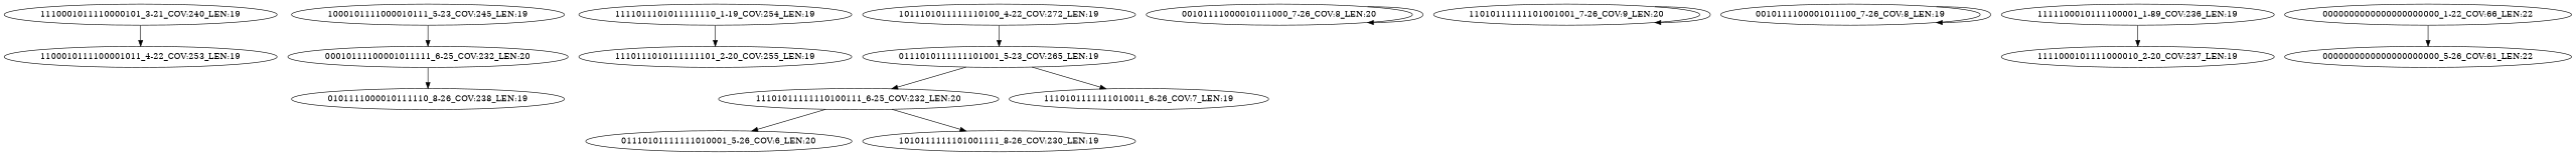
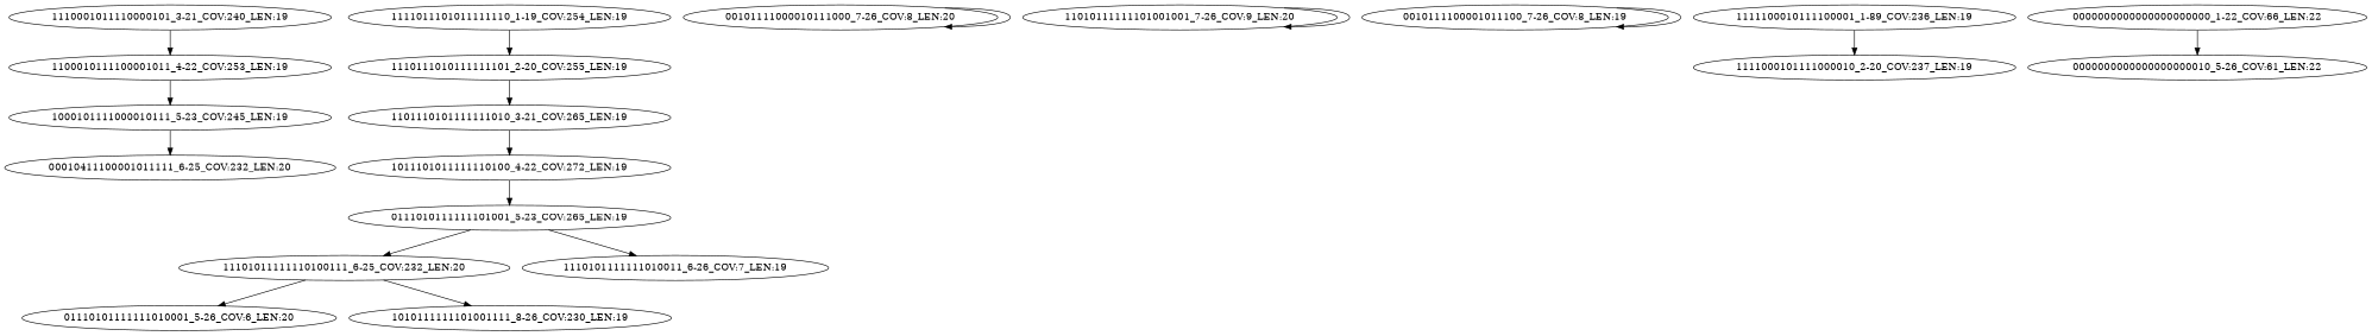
  digraph {
    "1110001011110000101_3-21_COV:240_LEN:19"
    "1100010111100001011_4-22_COV:253_LEN:19"
    "1000101111000010111_5-23_COV:245_LEN:19"
-   "00010111100001011111_6-25_COV:232_LEN:20"
-   "0101111000010111110_8-26_COV:238_LEN:19"
+   "00010111100001011111_6-25_COV:232_LEN:20" [label="00010411100001011111_6-25_COV:232_LEN:20"]
    "1110111010111111101_2-20_COV:255_LEN:19"
+   "1101110101111111010_3-21_COV:265_LEN:19"
    "1011101011111110100_4-22_COV:272_LEN:19"
    "0111010111111101001_5-23_COV:265_LEN:19"
    "00101111000010111000_7-26_COV:8_LEN:20"
    "11101011111110100111_6-25_COV:232_LEN:20"
    "1110101111111010011_6-26_COV:7_LEN:19"
    "11010111111101001001_7-26_COV:9_LEN:20"
    "0010111100001011100_7-26_COV:8_LEN:19"
    "1111011101011111110_1-19_COV:254_LEN:19"
    "01110101111111010001_5-26_COV:6_LEN:20"
    "1010111111101001111_8-26_COV:230_LEN:19"
    n18 [label="1111100010111100001_1-89_COV:236_LEN:19"]
    "1111000101111000010_2-20_COV:237_LEN:19"
    "0000000000000000000000_1-22_COV:66_LEN:22"
-   "0000000000000000000000_5-26_COV:61_LEN:22"
+   "0000000000000000000000_5-26_COV:61_LEN:22" [label="0000000000000000000010_5-26_COV:61_LEN:22"]
    "1110001011110000101_3-21_COV:240_LEN:19" -> "1100010111100001011_4-22_COV:253_LEN:19"
+   "1100010111100001011_4-22_COV:253_LEN:19" -> "1000101111000010111_5-23_COV:245_LEN:19"
    "1000101111000010111_5-23_COV:245_LEN:19" -> "00010111100001011111_6-25_COV:232_LEN:20"
-   "00010111100001011111_6-25_COV:232_LEN:20" -> "0101111000010111110_8-26_COV:238_LEN:19"
+   "1110111010111111101_2-20_COV:255_LEN:19" -> "1101110101111111010_3-21_COV:265_LEN:19"
+   "1101110101111111010_3-21_COV:265_LEN:19" -> "1011101011111110100_4-22_COV:272_LEN:19"
    "1011101011111110100_4-22_COV:272_LEN:19" -> "0111010111111101001_5-23_COV:265_LEN:19"
    "0111010111111101001_5-23_COV:265_LEN:19" -> "11101011111110100111_6-25_COV:232_LEN:20"
    "0111010111111101001_5-23_COV:265_LEN:19" -> "1110101111111010011_6-26_COV:7_LEN:19"
    "00101111000010111000_7-26_COV:8_LEN:20" -> "00101111000010111000_7-26_COV:8_LEN:20"
    "11101011111110100111_6-25_COV:232_LEN:20" -> "01110101111111010001_5-26_COV:6_LEN:20"
    "11101011111110100111_6-25_COV:232_LEN:20" -> "1010111111101001111_8-26_COV:230_LEN:19"
    "11010111111101001001_7-26_COV:9_LEN:20" -> "11010111111101001001_7-26_COV:9_LEN:20"
    "0010111100001011100_7-26_COV:8_LEN:19" -> "0010111100001011100_7-26_COV:8_LEN:19"
    "1111011101011111110_1-19_COV:254_LEN:19" -> "1110111010111111101_2-20_COV:255_LEN:19"
    n18 -> "1111000101111000010_2-20_COV:237_LEN:19"
    "0000000000000000000000_1-22_COV:66_LEN:22" -> "0000000000000000000000_5-26_COV:61_LEN:22"
  }
